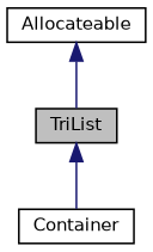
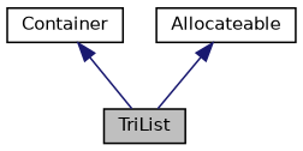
  digraph {
    node [color=black fillcolor=white fontname=Helvetica fontsize=10 shape=record style=filled]
    edge [color=midnightblue dir=back fontname=Helvetica fontsize=10 labelfontname=Helvetica labelfontsize=10 style=solid]
    n1 [fillcolor=grey75 fontcolor=black height=0.2 label=TriList width=0.4]
    n2 [height=0.2 label=Container width=0.4]
    n3 [height=0.2 label=Allocateable width=0.4]
-   n1 -> n2
+   n2 -> n1
    n3 -> n1
  }
